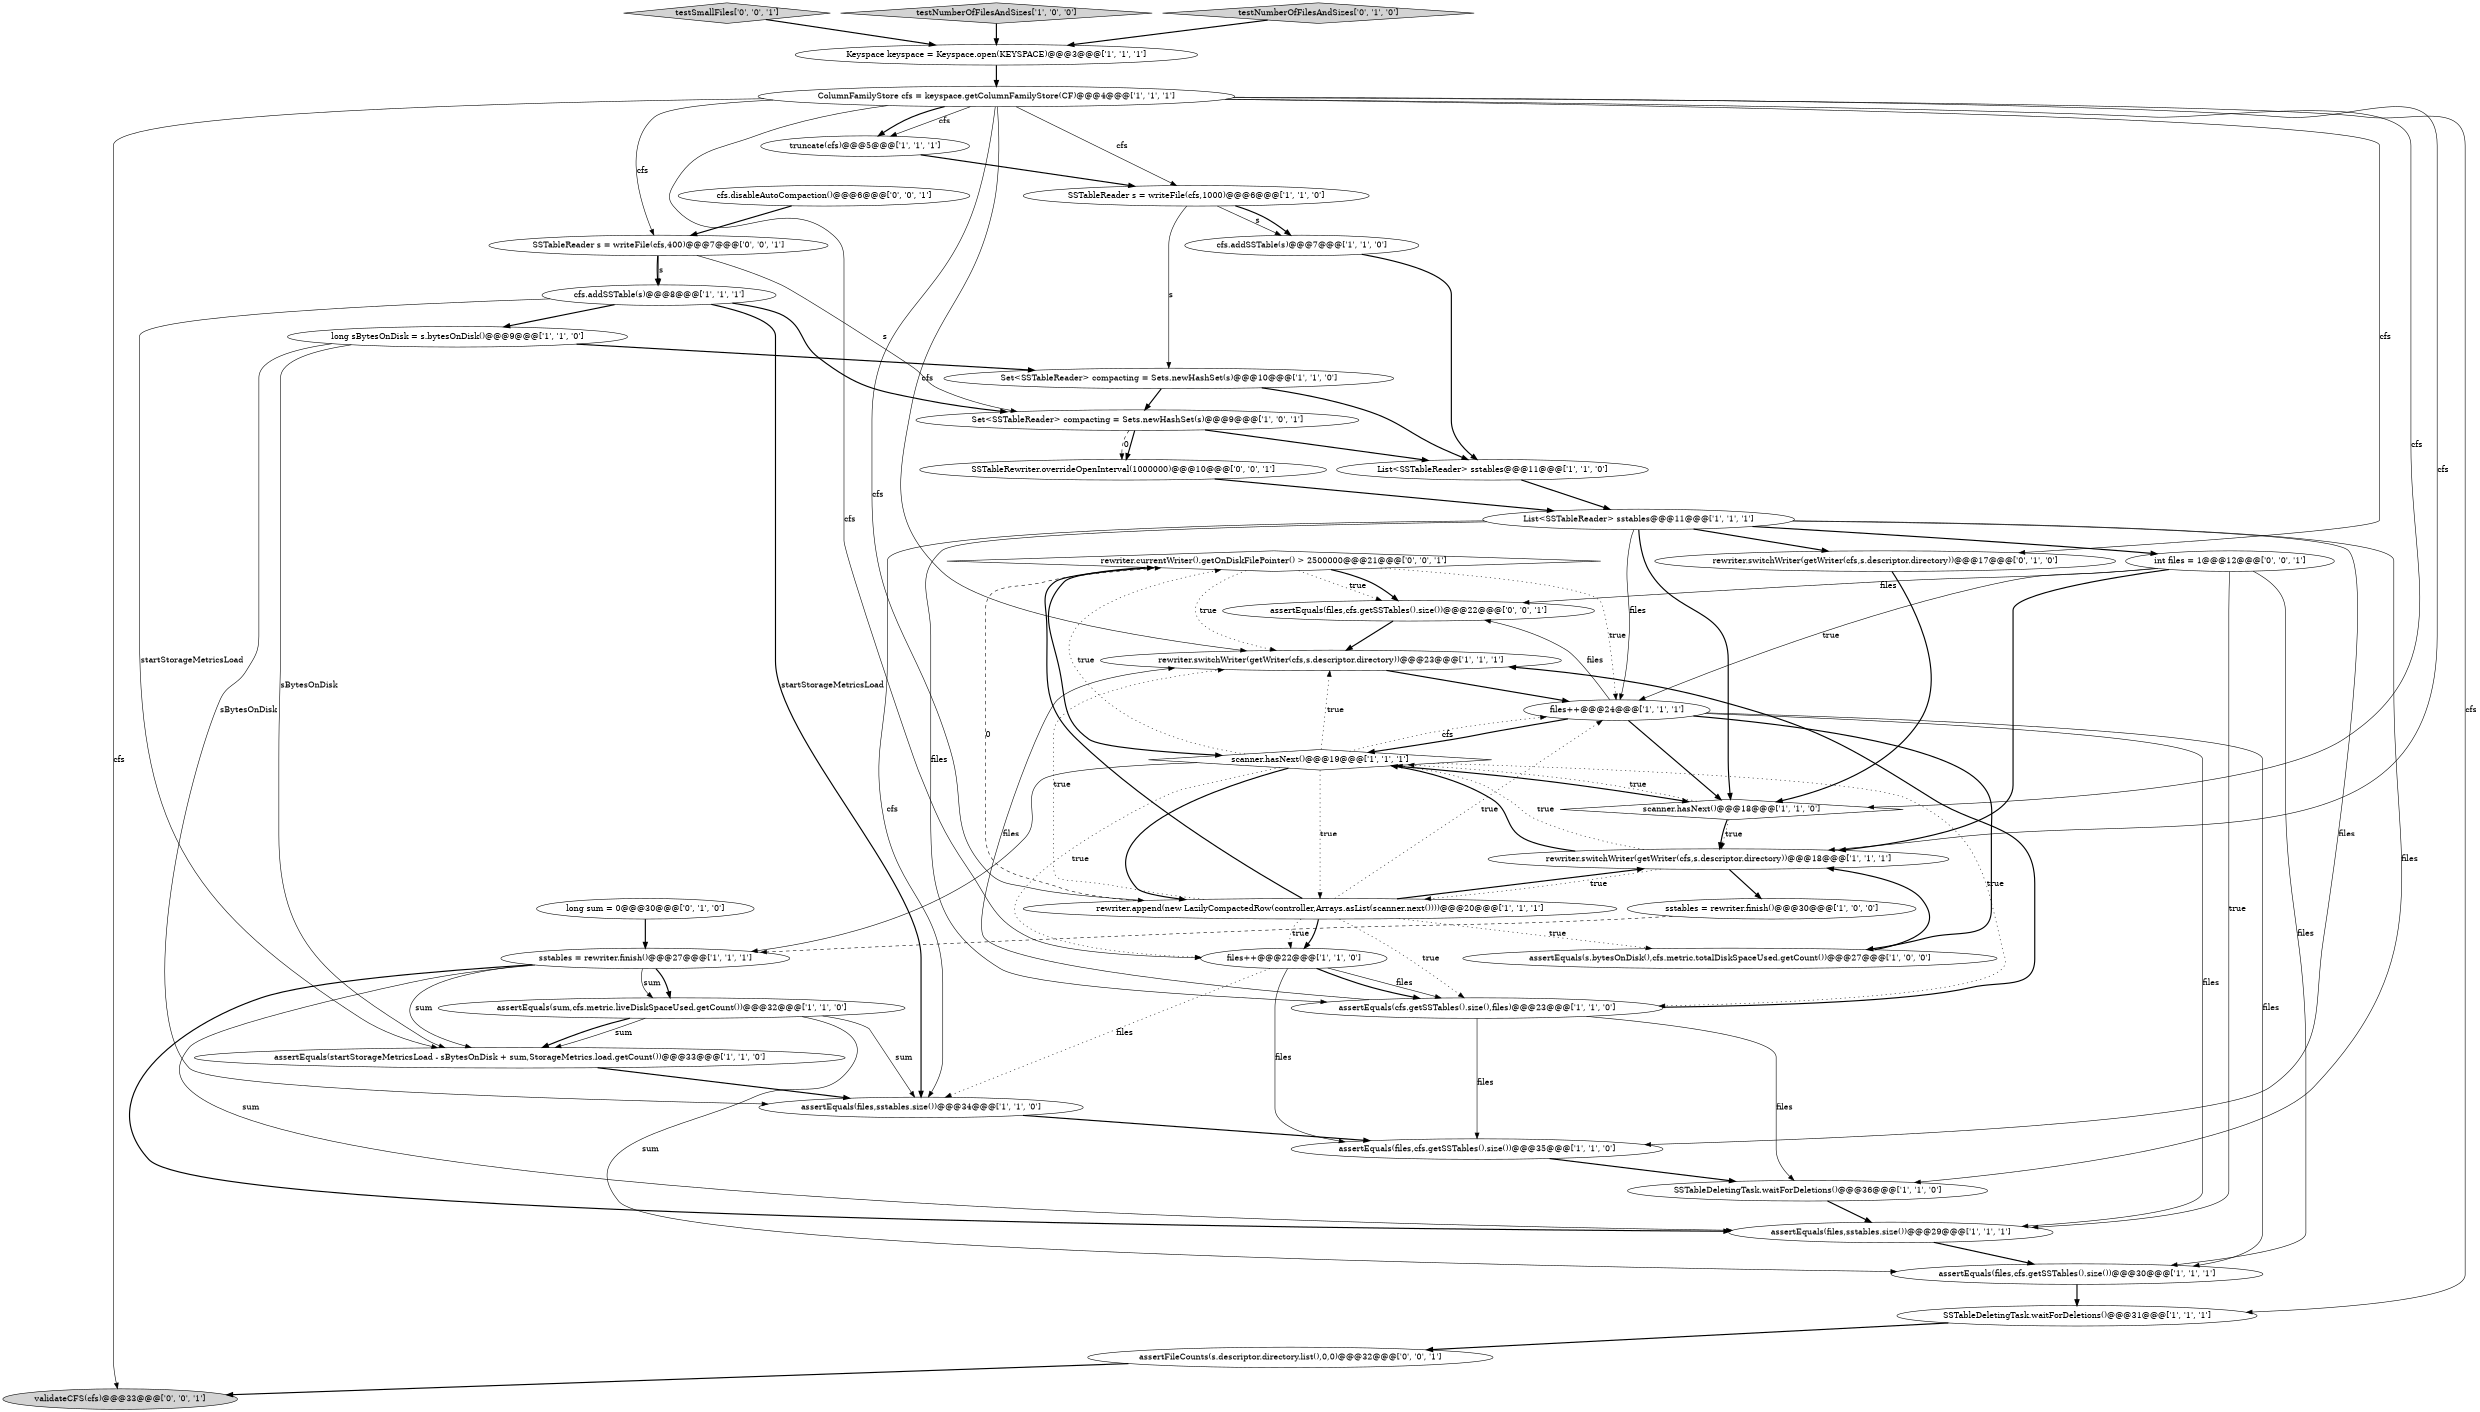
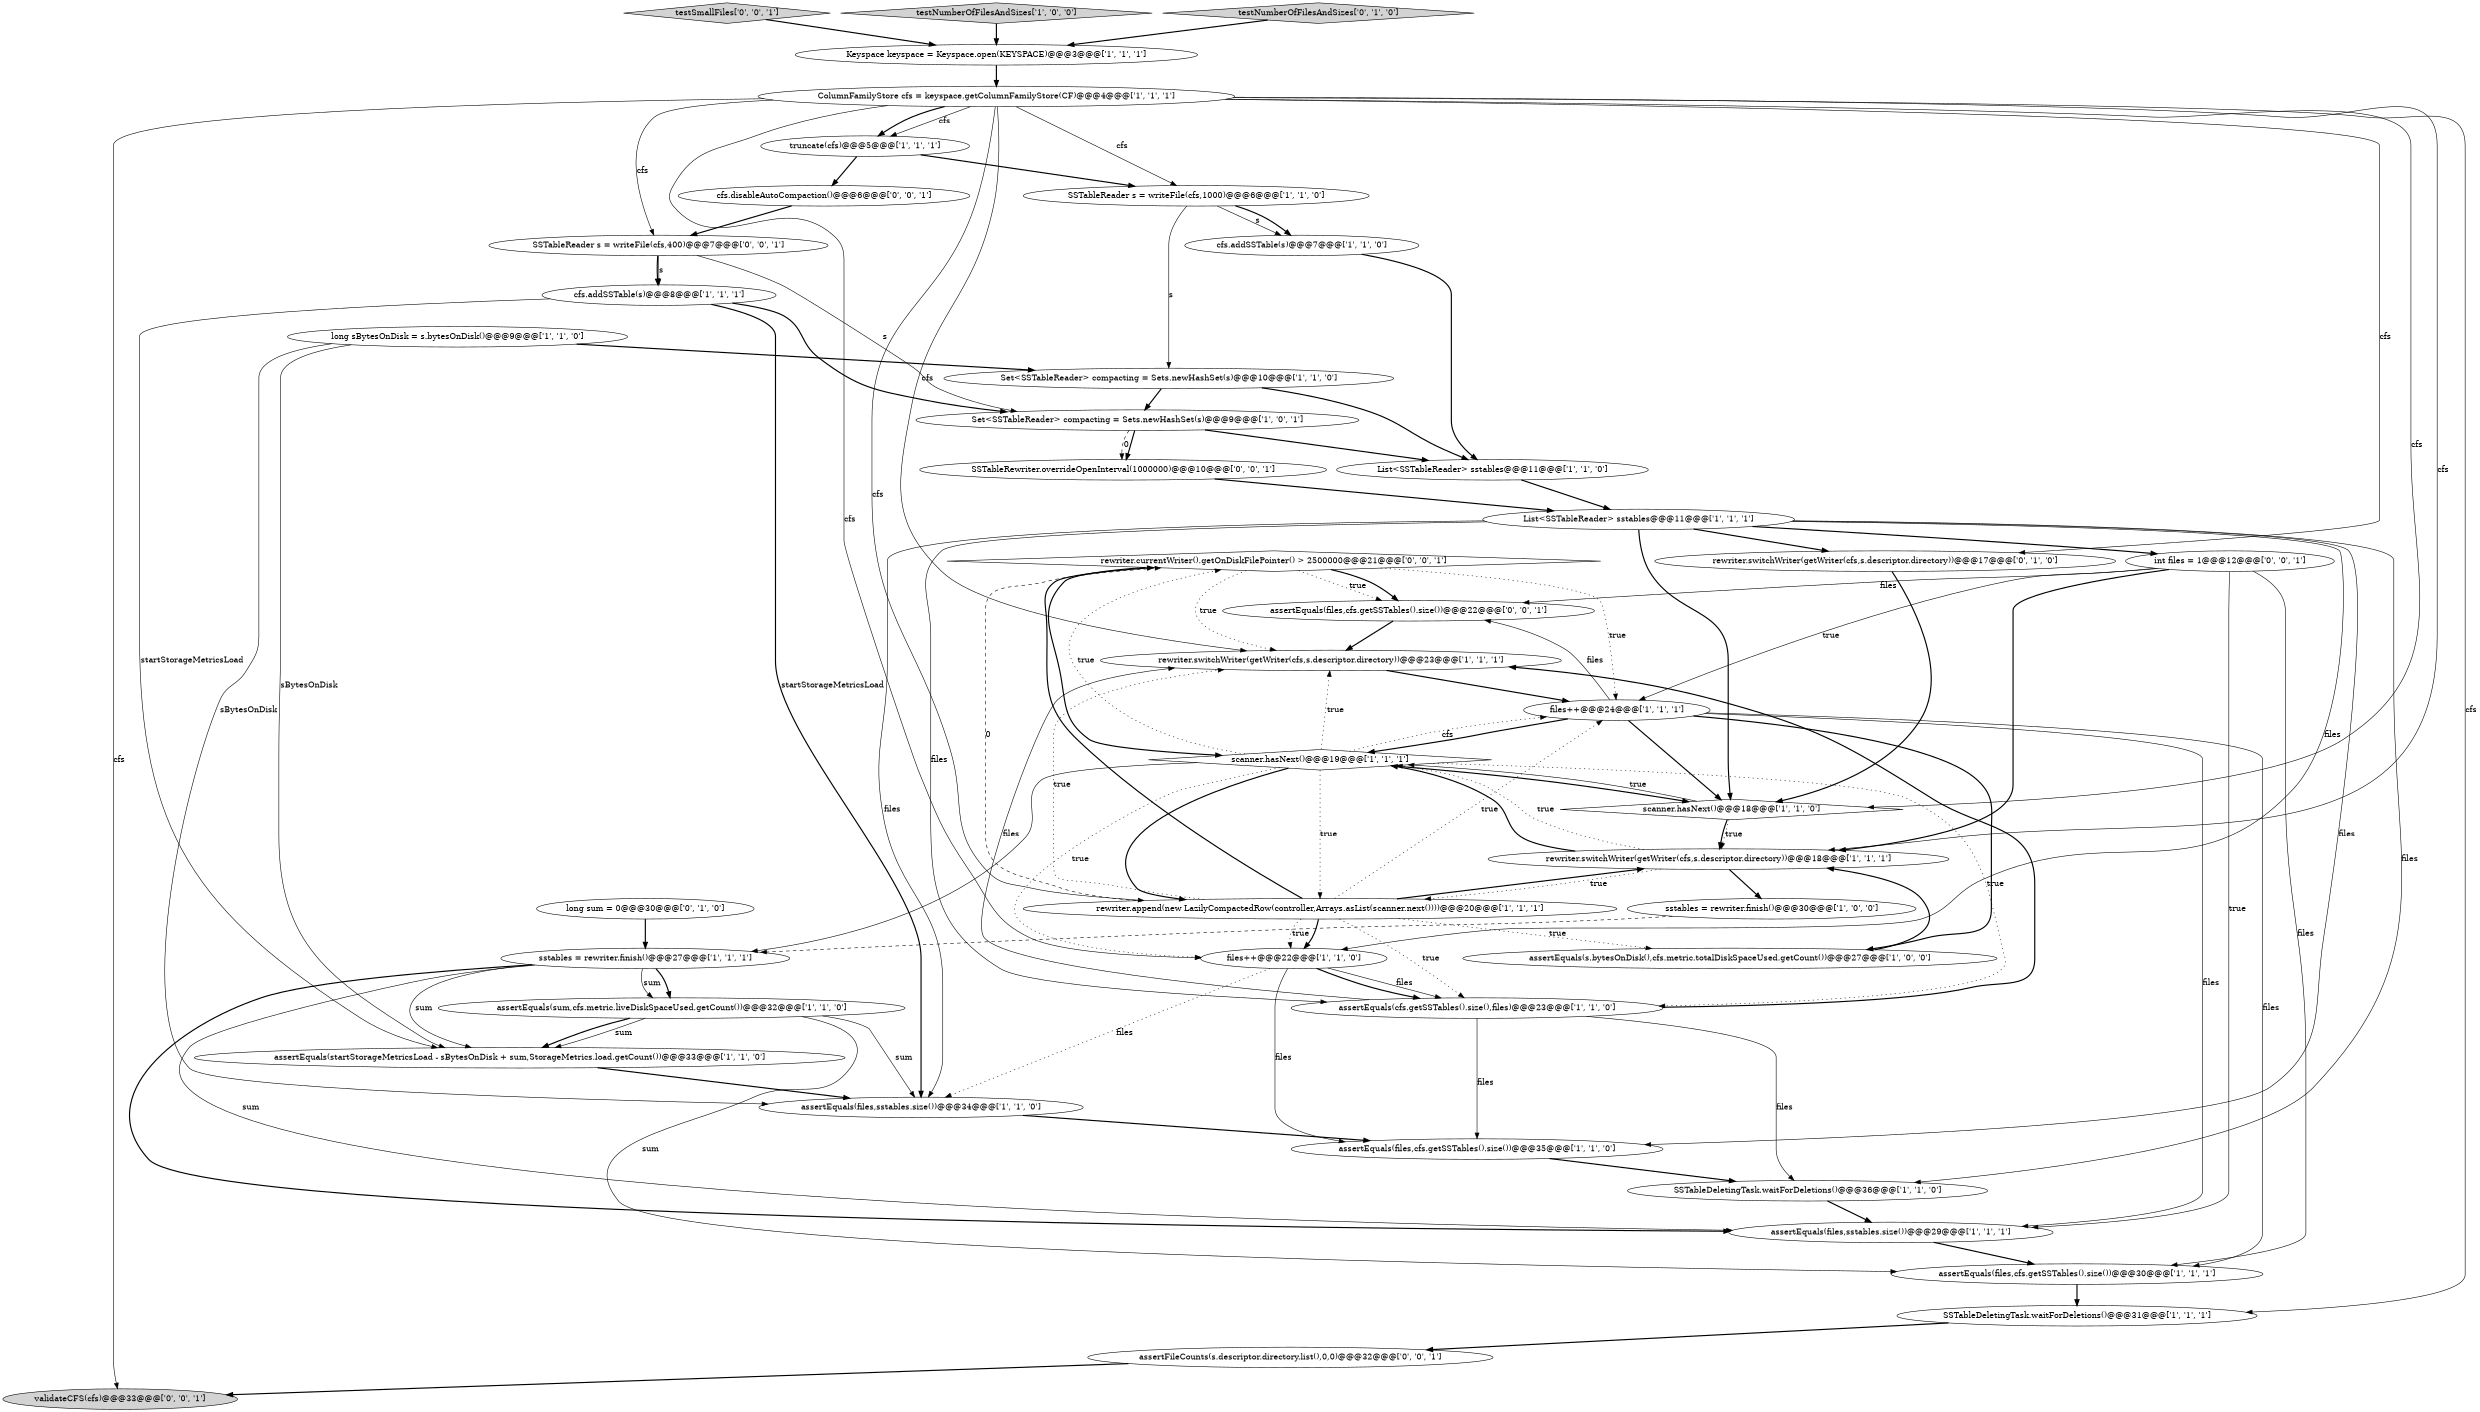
  digraph {
    node [fillcolor=white shape=ellipse style=filled]
    edge [style=bold]
    n1 [label="rewriter.currentWriter().getOnDiskFilePointer() > 2500000@@@21@@@['0', '0', '1']" shape=diamond]
    n2 [label="assertEquals(files,cfs.getSSTables().size())@@@22@@@['0', '0', '1']"]
    n3 [label="scanner.hasNext()@@@19@@@['1', '1', '1']" shape=diamond]
    n4 [label="files++@@@24@@@['1', '1', '1']"]
    n5 [label="rewriter.switchWriter(getWriter(cfs,s.descriptor.directory))@@@23@@@['1', '1', '1']"]
    n6 [label="scanner.hasNext()@@@18@@@['1', '1', '0']" shape=diamond]
    n7 [label="rewriter.append(new LazilyCompactedRow(controller,Arrays.asList(scanner.next())))@@@20@@@['1', '1', '1']"]
    n8 [label="files++@@@22@@@['1', '1', '0']"]
    n9 [label="assertEquals(cfs.getSSTables().size(),files)@@@23@@@['1', '1', '0']"]
    n10 [label="sstables = rewriter.finish()@@@27@@@['1', '1', '1']"]
    n11 [label="assertEquals(s.bytesOnDisk(),cfs.metric.totalDiskSpaceUsed.getCount())@@@27@@@['1', '0', '0']"]
    n12 [label="assertEquals(files,cfs.getSSTables().size())@@@30@@@['1', '1', '1']"]
    n13 [label="assertEquals(files,sstables.size())@@@29@@@['1', '1', '1']"]
    n14 [label="rewriter.switchWriter(getWriter(cfs,s.descriptor.directory))@@@18@@@['1', '1', '1']"]
    n15 [label="sstables = rewriter.finish()@@@30@@@['1', '0', '0']"]
    n16 [label="ColumnFamilyStore cfs = keyspace.getColumnFamilyStore(CF)@@@4@@@['1', '1', '1']"]
    n17 [label="truncate(cfs)@@@5@@@['1', '1', '1']"]
    n18 [label="rewriter.switchWriter(getWriter(cfs,s.descriptor.directory))@@@17@@@['0', '1', '0']"]
    n19 [fillcolor=lightgray label="validateCFS(cfs)@@@33@@@['0', '0', '1']"]
    n20 [label="SSTableReader s = writeFile(cfs,1000)@@@6@@@['1', '1', '0']"]
    n21 [label="SSTableReader s = writeFile(cfs,400)@@@7@@@['0', '0', '1']"]
    n22 [label="SSTableDeletingTask.waitForDeletions()@@@31@@@['1', '1', '1']"]
    n23 [label="cfs.disableAutoCompaction()@@@6@@@['0', '0', '1']"]
    n24 [label="Set<SSTableReader> compacting = Sets.newHashSet(s)@@@10@@@['1', '1', '0']"]
    n25 [label="cfs.addSSTable(s)@@@7@@@['1', '1', '0']"]
    n26 [label="assertEquals(files,cfs.getSSTables().size())@@@35@@@['1', '1', '0']"]
    n27 [label="assertEquals(files,sstables.size())@@@34@@@['1', '1', '0']"]
    n28 [label="cfs.addSSTable(s)@@@8@@@['1', '1', '1']"]
    n29 [label="Set<SSTableReader> compacting = Sets.newHashSet(s)@@@9@@@['1', '0', '1']"]
    n30 [label="assertFileCounts(s.descriptor.directory.list(),0,0)@@@32@@@['0', '0', '1']"]
    n31 [label="List<SSTableReader> sstables@@@11@@@['1', '1', '1']"]
    n32 [label="int files = 1@@@12@@@['0', '0', '1']"]
    n33 [label="SSTableDeletingTask.waitForDeletions()@@@36@@@['1', '1', '0']"]
    n34 [label="assertEquals(startStorageMetricsLoad - sBytesOnDisk + sum,StorageMetrics.load.getCount())@@@33@@@['1', '1', '0']"]
    n35 [label="long sBytesOnDisk = s.bytesOnDisk()@@@9@@@['1', '1', '0']"]
    n36 [label="List<SSTableReader> sstables@@@11@@@['1', '1', '0']"]
    n37 [label="SSTableRewriter.overrideOpenInterval(1000000)@@@10@@@['0', '0', '1']"]
    n38 [label="assertEquals(sum,cfs.metric.liveDiskSpaceUsed.getCount())@@@32@@@['1', '1', '0']"]
    n39 [fillcolor=lightgray label="testSmallFiles['0', '0', '1']" shape=diamond]
    n40 [label="Keyspace keyspace = Keyspace.open(KEYSPACE)@@@3@@@['1', '1', '1']"]
    n41 [fillcolor=lightgray label="testNumberOfFilesAndSizes['1', '0', '0']" shape=diamond]
    n42 [label="long sum = 0@@@30@@@['0', '1', '0']"]
    n43 [fillcolor=lightgray label="testNumberOfFilesAndSizes['0', '1', '0']" shape=diamond]
    n1 -> n2 [label=true style=dotted]
    n1 -> n2
    n1 -> n3
    n1 -> n4 [label=true style=dotted]
    n1 -> n5 [label=true style=dotted]
    n2 -> n5
    n3 -> n1 [label=true style=dotted]
    n3 -> n4 [label=cfs style=dotted]
    n3 -> n5 [label=true style=dotted]
    n3 -> n6
    n3 -> n7 [label=true style=dotted]
    n3 -> n7
    n3 -> n8 [label=true style=dotted]
    n3 -> n9 [label=true style=dotted]
    n3 -> n10 [style=solid]
    n4 -> n2 [label=files style=solid]
    n4 -> n3
    n4 -> n6
    n4 -> n11
    n4 -> n12 [label=files style=solid]
    n4 -> n13 [label=files style=solid]
    n5 -> n4
-   n6 -> n3 [label=true style=dotted]
+   n6 -> n3 [label=true style=solid]
    n6 -> n14 [label=true style=dotted]
    n6 -> n14
    n7 -> n1
    n7 -> n1 [label=0 style=dashed]
    n7 -> n4 [label=true style=dotted]
    n7 -> n5 [label=true style=dotted]
    n7 -> n8
    n7 -> n8 [label=true style=dotted]
    n7 -> n9 [label=true style=dotted]
    n7 -> n11 [label=true style=dotted]
    n7 -> n14
    n8 -> n9 [label=files style=solid]
    n8 -> n9
    n8 -> n26 [label=files style=solid]
    n8 -> n27 [label=files style=dotted]
    n9 -> n5
    n9 -> n5 [label=files style=solid]
    n9 -> n26 [label=files style=solid]
    n9 -> n33 [label=files style=solid]
    n10 -> n13 [label=sum style=solid]
    n10 -> n13
    n10 -> n34 [label=sum style=solid]
    n10 -> n38
    n10 -> n38 [label=sum style=solid]
    n11 -> n14
    n12 -> n22
    n13 -> n12
    n14 -> n3
    n14 -> n3 [label=true style=dotted]
    n14 -> n7 [label=true style=dotted]
    n14 -> n15
    n15 -> n10 [style=dashed]
    n16 -> n5 [label=cfs style=solid]
    n16 -> n6 [label=cfs style=solid]
    n16 -> n7 [label=cfs style=solid]
    n16 -> n8 [label=cfs style=solid]
    n16 -> n14 [label=cfs style=solid]
    n16 -> n17
    n16 -> n17 [label=cfs style=solid]
    n16 -> n18 [label=cfs style=solid]
    n16 -> n19 [label=cfs style=solid]
    n16 -> n20 [label=cfs style=solid]
    n16 -> n21 [label=cfs style=solid]
    n16 -> n22 [label=cfs style=solid]
    n17 -> n20
+   n17 -> n23
    n18 -> n6
    n20 -> n24 [label=s style=solid]
    n20 -> n25 [label=s style=solid]
    n20 -> n25
    n21 -> n28
    n21 -> n28 [label=s style=solid]
    n21 -> n29 [label=s style=solid]
    n22 -> n30
    n23 -> n21
    n24 -> n29
    n24 -> n36
    n25 -> n36
    n26 -> n33
    n27 -> n26
    n28 -> n27 [label=startStorageMetricsLoad]
    n28 -> n29
    n28 -> n34 [label=startStorageMetricsLoad style=solid]
-   n28 -> n35
    n29 -> n36
    n29 -> n37 [label=0 style=dashed]
    n29 -> n37
    n30 -> n19
    n31 -> n6
-   n31 -> n4 [label=files style=solid]
+   n31 -> n8 [label=files style=solid]
    n31 -> n9 [label=files style=solid]
    n31 -> n18
    n31 -> n26 [label=files style=solid]
-   n31 -> n27 [label=cfs style=solid]
+   n31 -> n27 [label=files style=solid]
    n31 -> n32
    n31 -> n33 [label=files style=solid]
    n32 -> n2 [label=files style=solid]
    n32 -> n4 [label=true style=solid]
    n32 -> n12 [label=files style=solid]
    n32 -> n13 [label=true style=solid]
    n32 -> n14
    n33 -> n13
    n34 -> n27
    n35 -> n24
    n35 -> n27 [label=sBytesOnDisk style=solid]
    n35 -> n34 [label=sBytesOnDisk style=solid]
    n36 -> n31
    n37 -> n31
    n38 -> n12 [label=sum style=solid]
    n38 -> n27 [label=sum style=solid]
    n38 -> n34
    n38 -> n34 [label=sum style=solid]
    n39 -> n40
    n40 -> n16
    n41 -> n40
    n42 -> n10
    n43 -> n40
  }
